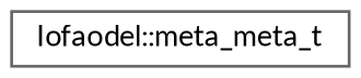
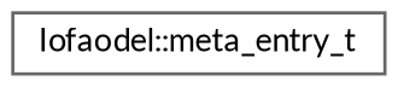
  digraph {
    rankdir=LR
    fontname=Lato
-   n1 [color=grey40 fillcolor=white fontname=Lato fontsize=10 height=0.2 label="Iofaodel::meta_meta_t" shape=box style=filled width=0.4]
+   n1 [color=grey40 fillcolor=white fontname=Lato fontsize=10 height=0.2 label="Iofaodel::meta_entry_t" shape=box style=filled width=0.4]
  }
